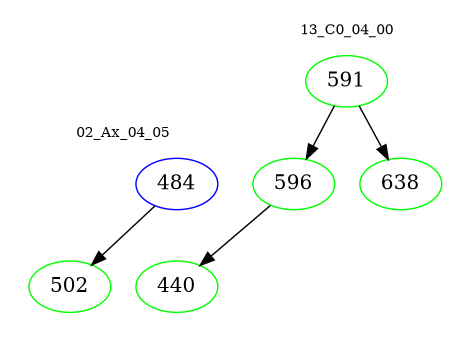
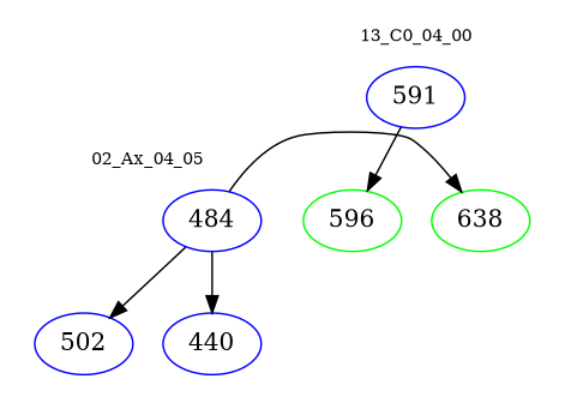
  digraph {
    node [color=blue]
    edge [color=black]
    n1 [label=484]
-   n2 [color=green label=440]
-   n3 [color=green label=502]
-   n4 [color=green label=591]
+   n2 [label=440]
+   n3 [label=502]
+   n4 [label=591]
    n5 [color=green label=596]
    n6 [color=green label=638]
    subgraph cluster_1 {
      color=white
      fontsize=10
      label="02_Ax_04_05"
      n1
      n2
      n3
    }
    subgraph cluster_2 {
      color=white
      fontsize=10
      label="13_C0_04_00"
      n4
      n5
      n6
    }
-   n5 -> n2
+   n1 -> n2
    n1 -> n3
    n4 -> n5
-   n4 -> n6
+   n1 -> n6
  }
